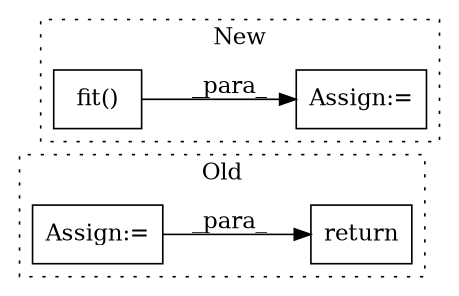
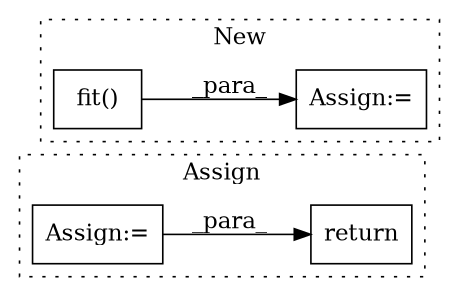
  digraph {
    rankdir=LR
    node [a=68 l=3 shape=box]
    n1 [a=93 l=7 label=return s=2146]
    n2 [label="Assign:=" s=1241]
    n3 [a=75 l="12,1" label="fit()" s="1708,1730"]
    n4 [label="Assign:=" s=1867]
    subgraph cluster_1 {
-     label=Old
+     label=Assign
      style=dotted
      n1
      n2
    }
    subgraph cluster_2 {
      label=New
      style=dotted
      n3
      n4
    }
    n2 -> n1 [label=_para_]
    n3 -> n4 [label=_para_]
  }
